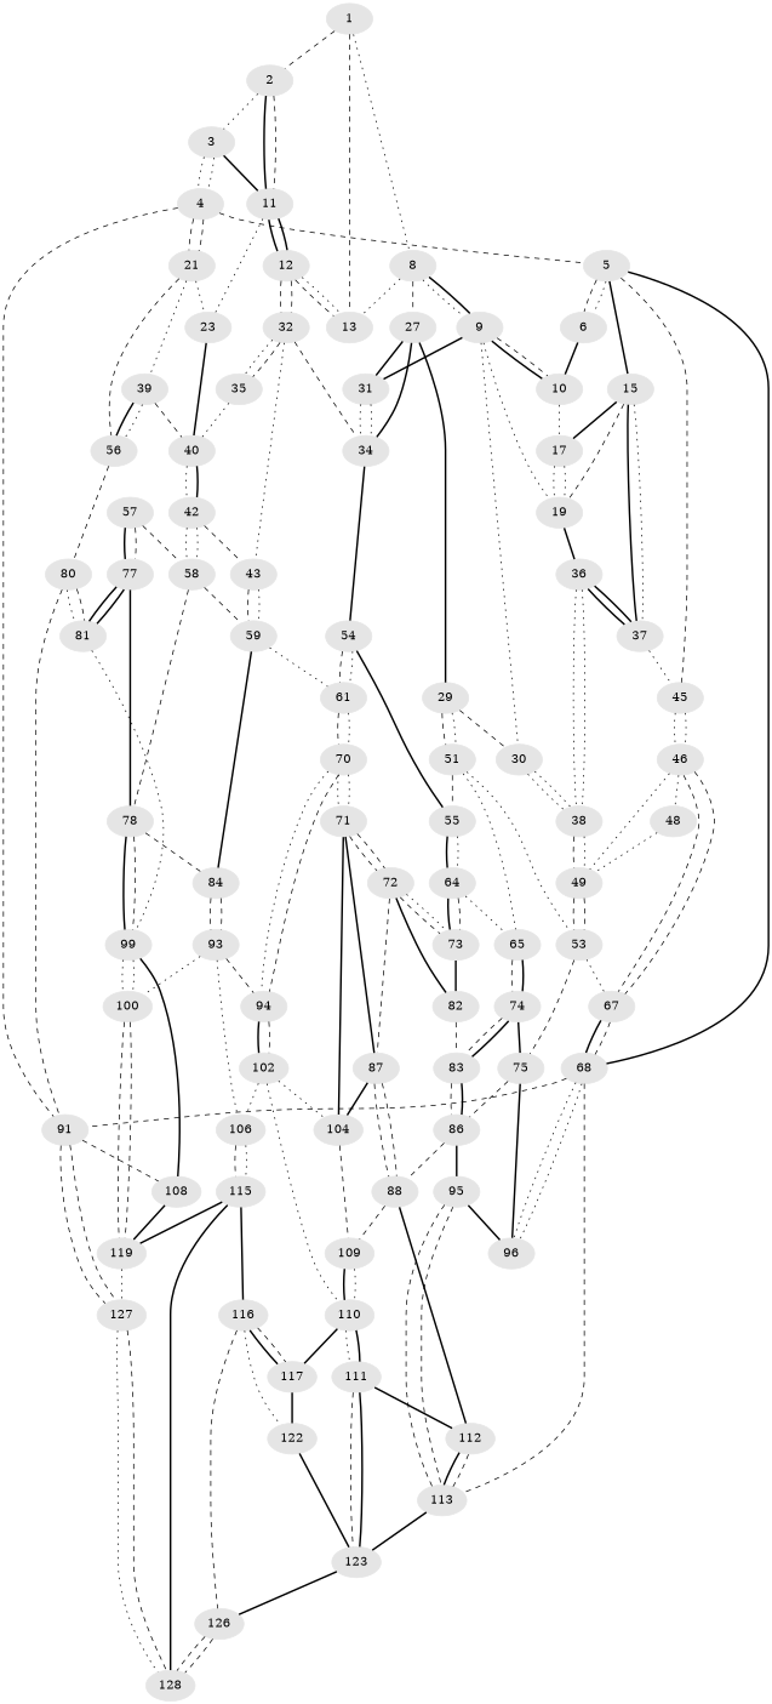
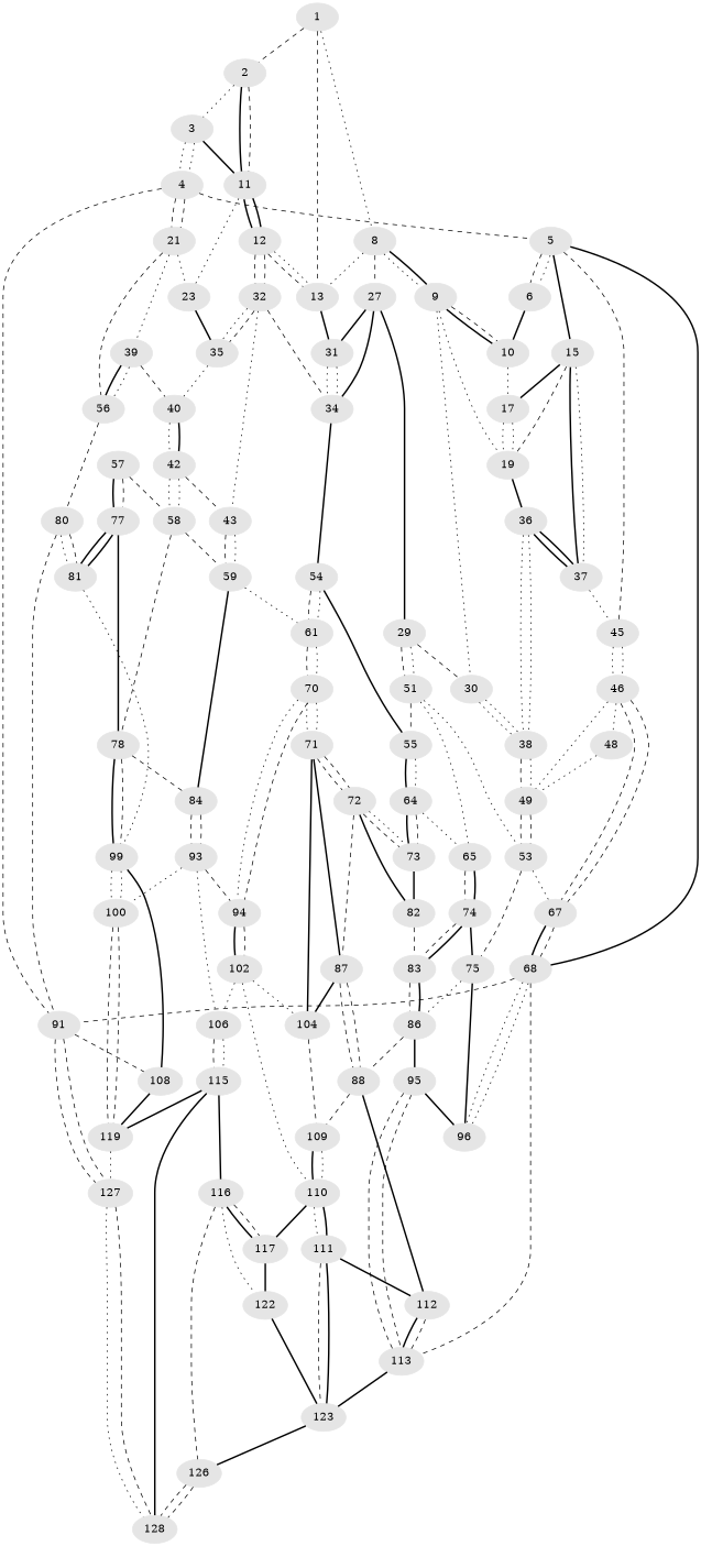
  graph {
    node [color=gray90 style=filled]
    edge [style=dashed]
    1 [super="+7"]
    2
    8 [super="+26"]
    13 [super="+25"]
    3
    11 [super="+20"]
    9 [super="+18"]
    27 [super="+28"]
    31
    4
    12
    23
    5 [super="+14"]
    21 [super="+22"]
    91 [super="+92"]
    6
    15 [super="+16"]
    45
    68 [super="+69"]
    39
    56 [super="+62"]
    108
    127
    10
    19 [super="+24"]
    17
    37 [super="+44"]
    46 [super="+47"]
    96
    113 [super="+114"]
    30
    29
    34 [super="+41"]
    36
    38
    32 [super="+33"]
    35
    43
    40
    80
    51 [super="+52"]
    54
    53 [super="+66"]
    55
    65
    49 [super="+50"]
    59 [super="+60"]
    61
    42
    58 [super="+63"]
    78 [super="+79"]
    84
    48
    67
    75 [super="+76"]
    64
    74
    86 [super="+90"]
    70
    73
    57
    77
    81
    99 [super="+107"]
    93 [super="+101"]
    71 [super="+97"]
    94
    82
    83
    123 [super="+125"]
    72 [super="+85"]
    87 [super="+98"]
    104 [super="+105"]
    102 [super="+103"]
    88 [super="+89"]
    109
    95
    100
    106
    112
    110 [super="+118"]
    119 [super="+121"]
    128
    115 [super="+120"]
    111
    117
    116 [super="+124"]
    122
    126
    1 -- 2
    1 -- 8 [style=dotted]
    1 -- 13
    2 -- 3 [style=dotted]
    2 -- 11 [style=bold]
    2 -- 11
    8 -- 13 [style=dotted]
    8 -- 9 [style=dotted]
    8 -- 9 [style=bold]
    8 -- 27
-   9 -- 31 [style=bold]
+   13 -- 31 [style=bold]
    3 -- 11 [style=bold]
    3 -- 4 [style=dotted]
    3 -- 4 [style=dotted]
    11 -- 12 [style=bold]
    11 -- 12 [style=bold]
    11 -- 23 [style=dotted]
    9 -- 10 [style=bold]
    9 -- 10
    9 -- 19 [style=dotted]
    9 -- 30 [style=dotted]
    27 -- 31 [style=bold]
    27 -- 29 [style=bold]
    27 -- 34 [style=bold]
    31 -- 34 [style=dotted]
    31 -- 34 [style=dotted]
    4 -- 5
    4 -- 21
    4 -- 21
    4 -- 91
    12 -- 13
    12 -- 13 [style=dotted]
    12 -- 32
    12 -- 32
-   23 -- 40 [style=bold]
+   23 -- 35 [style=bold]
    5 -- 6
    5 -- 6 [style=dotted]
    5 -- 15 [style=bold]
    5 -- 45
    5 -- 68 [style=bold]
    21 -- 23 [style=dotted]
    21 -- 39 [style=dotted]
    21 -- 56
    91 -- 108
    91 -- 127
    91 -- 127
    6 -- 10 [style=bold]
    15 -- 19
    15 -- 17 [style=bold]
    15 -- 37 [style=bold]
    15 -- 37 [style=dotted]
    45 -- 46 [style=dotted]
    45 -- 46 [style=dotted]
    68 -- 91
    68 -- 96 [style=dotted]
    68 -- 96 [style=dotted]
    68 -- 113
    39 -- 56 [style=bold]
    39 -- 56 [style=dotted]
    39 -- 40
    56 -- 80
    108 -- 119 [style=bold]
    127 -- 128 [style=dotted]
    127 -- 128
    10 -- 17 [style=dotted]
    19 -- 36 [style=bold]
    17 -- 19 [style=dotted]
    17 -- 19 [style=dotted]
    37 -- 45 [style=dotted]
    46 -- 49 [style=dotted]
    46 -- 48 [style=dotted]
    46 -- 67
    46 -- 67
    113 -- 123 [style=bold]
    30 -- 38 [style=dotted]
    30 -- 38 [style=dotted]
    29 -- 30
    29 -- 51
    29 -- 51 [style=dotted]
    34 -- 54 [style=bold]
    36 -- 37 [style=bold]
    36 -- 37 [style=bold]
    36 -- 38 [style=dotted]
    36 -- 38 [style=dotted]
    38 -- 49
    38 -- 49 [style=dotted]
    32 -- 34
    32 -- 35 [style=dotted]
    32 -- 35
    32 -- 43 [style=dotted]
    35 -- 40 [style=dotted]
    43 -- 59
    43 -- 59 [style=dotted]
    40 -- 42 [style=dotted]
    40 -- 42 [style=bold]
    80 -- 91
    80 -- 81 [style=dotted]
    80 -- 81
    51 -- 53 [style=dotted]
    51 -- 55
    51 -- 65 [style=dotted]
    54 -- 55 [style=bold]
    54 -- 61
    54 -- 61 [style=dotted]
    53 -- 67 [style=dotted]
    53 -- 75
    55 -- 64 [style=bold]
    55 -- 64 [style=dotted]
    65 -- 74
    65 -- 74 [style=bold]
    49 -- 53
    49 -- 53
    59 -- 61 [style=dotted]
    59 -- 84 [style=bold]
    61 -- 70
    61 -- 70 [style=dotted]
    42 -- 43
    42 -- 58 [style=dotted]
    42 -- 58 [style=dotted]
    58 -- 59
    58 -- 78
    78 -- 84
    78 -- 99 [style=bold]
    78 -- 99
    84 -- 93
    84 -- 93
    48 -- 49 [style=dotted]
    67 -- 68 [style=bold]
    67 -- 68
    75 -- 96 [style=bold]
-   75 -- 86
+   75 -- 86 [style=dotted]
    64 -- 65 [style=dotted]
    64 -- 73 [style=bold]
    64 -- 73
    74 -- 75 [style=bold]
    74 -- 83
    74 -- 83 [style=bold]
    86 -- 88
    86 -- 95 [style=bold]
    70 -- 71 [style=dotted]
    70 -- 71 [style=dotted]
    70 -- 94 [style=dotted]
    70 -- 94
    73 -- 82 [style=bold]
    57 -- 58
    57 -- 77 [style=bold]
    57 -- 77
    77 -- 78 [style=bold]
    77 -- 81 [style=bold]
    77 -- 81 [style=bold]
    81 -- 99 [style=dotted]
    99 -- 108 [style=bold]
    99 -- 100 [style=dotted]
    99 -- 100 [style=dotted]
    93 -- 94
    93 -- 100 [style=dotted]
    93 -- 106 [style=dotted]
    71 -- 72
    71 -- 72
    71 -- 87 [style=bold]
    71 -- 104 [style=bold]
    94 -- 102 [style=bold]
    94 -- 102
    82 -- 83
    83 -- 86
    83 -- 86 [style=bold]
    123 -- 126 [style=bold]
    72 -- 73
    72 -- 73 [style=dotted]
    72 -- 82 [style=bold]
    72 -- 87
    87 -- 104 [style=bold]
    87 -- 88
    87 -- 88
    104 -- 109
    102 -- 104 [style=dotted]
    102 -- 106 [style=dotted]
    102 -- 110 [style=dotted]
    88 -- 109
    88 -- 112 [style=bold]
    109 -- 110 [style=bold]
    109 -- 110 [style=dotted]
    95 -- 96 [style=bold]
    95 -- 113
    95 -- 113
    100 -- 119
    100 -- 119
    106 -- 115
    106 -- 115 [style=dotted]
    112 -- 113 [style=bold]
    112 -- 113
    110 -- 111 [style=dotted]
    110 -- 111 [style=bold]
    110 -- 117 [style=bold]
    119 -- 127 [style=dotted]
    115 -- 119 [style=bold]
    115 -- 128 [style=bold]
    115 -- 116 [style=bold]
    111 -- 123
    111 -- 123 [style=bold]
    111 -- 112 [style=bold]
    117 -- 122 [style=bold]
    116 -- 117 [style=bold]
    116 -- 117
    116 -- 122 [style=dotted]
    116 -- 126
    122 -- 123 [style=bold]
    126 -- 128
    126 -- 128
  }
